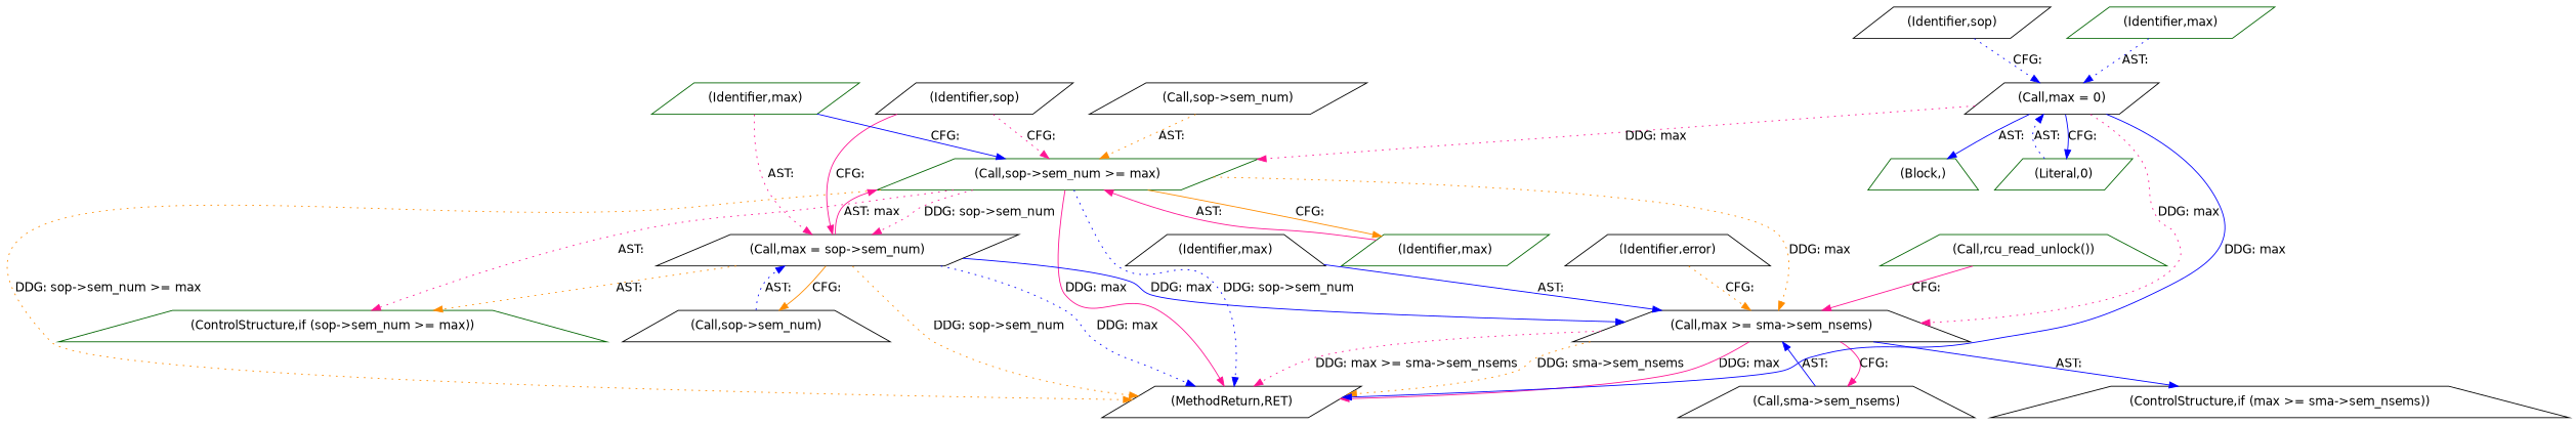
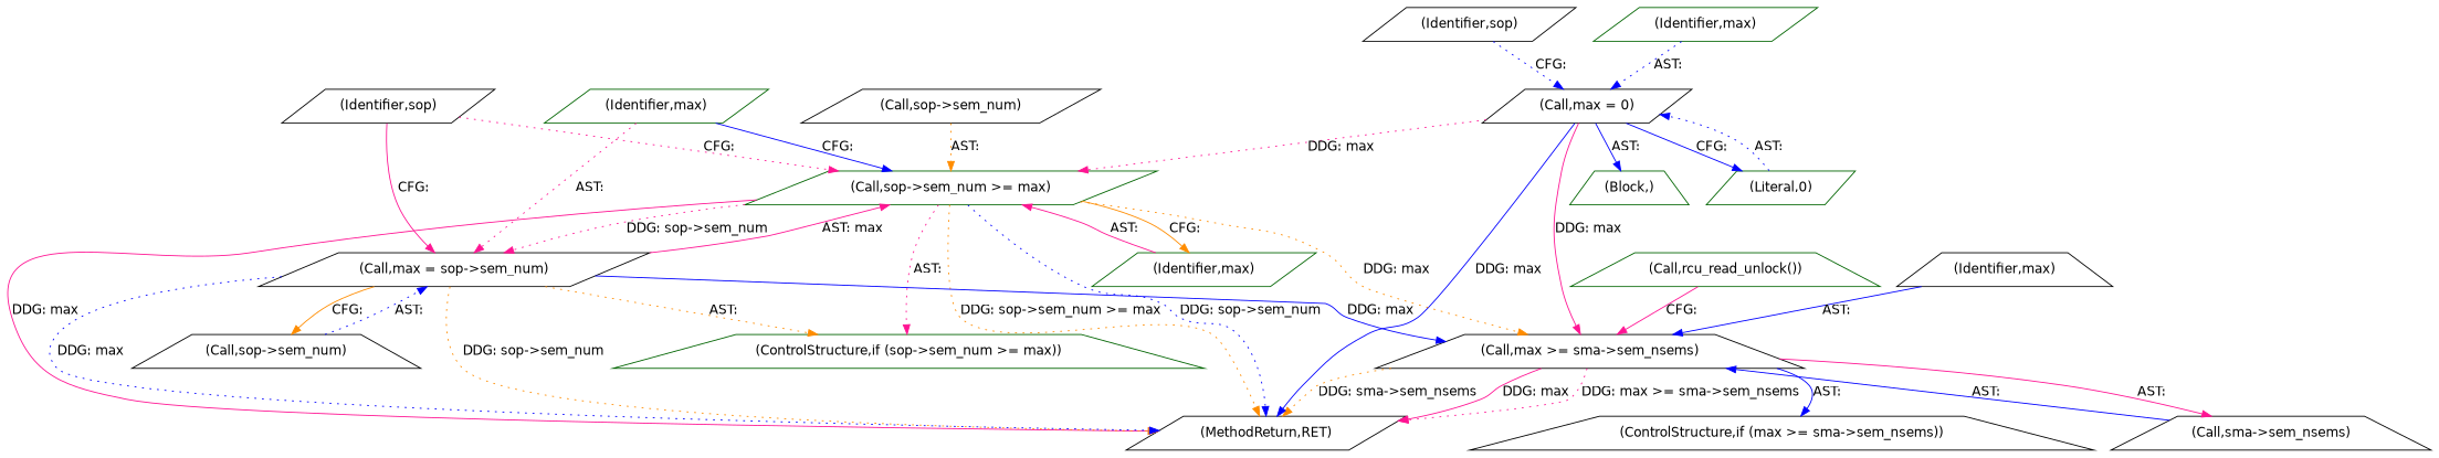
  digraph {
    fontname="DejaVu Sans"
    node [color=black fontname="DejaVu Sans" shape=parallelogram]
    edge [color=blue fontname="DejaVu Sans" style=dotted]
    n1 [label="(Call,max >= sma->sem_nsems)" shape=trapezium]
    n2 [label="(ControlStructure,if (max >= sma->sem_nsems))" shape=trapezium]
    n3 [label="(Call,sma->sem_nsems)" shape=trapezium]
    n4 [label="(MethodReturn,RET)"]
    n5 [label="(Call,max = 0)"]
    n6 [color=darkgreen label="(Call,sop->sem_num >= max)"]
    n7 [color=darkgreen label="(Literal,0)"]
    n8 [color=darkgreen label="(Block,)" shape=trapezium]
    n9 [label="(Call,max = sop->sem_num)"]
    n10 [color=darkgreen label="(ControlStructure,if (sop->sem_num >= max))" shape=trapezium]
    n11 [color=darkgreen label="(Identifier,max)"]
    n12 [label="(Call,sop->sem_num)" shape=trapezium]
    n13 [label="(Identifier,sop)"]
    n14 [label="(Identifier,sop)"]
    n15 [label="(Call,sop->sem_num)"]
    n16 [color=darkgreen label="(Call,rcu_read_unlock())" shape=trapezium]
    n17 [color=darkgreen label="(Identifier,max)"]
    n18 [label="(Identifier,max)" shape=trapezium]
-   n19 [label="(Identifier,error)" shape=trapezium]
    n20 [color=darkgreen label="(Identifier,max)"]
    n1 -> n2 [label="AST: " style=solid]
-   n1 -> n3 [color=deeppink label="CFG: " style=solid]
+   n1 -> n3 [color=deeppink label="AST: " style=solid]
    n1 -> n4 [color=deeppink label="DDG: max" style=solid]
    n1 -> n4 [color=deeppink label="DDG: max >= sma->sem_nsems"]
    n1 -> n4 [color=darkorange label="DDG: sma->sem_nsems"]
    n3 -> n1 [label="AST: " style=solid]
-   n5 -> n1 [color=deeppink label="DDG: max"]
+   n5 -> n1 [color=deeppink label="DDG: max" style=solid]
    n5 -> n4 [label="DDG: max" style=solid]
    n5 -> n6 [color=deeppink label="DDG: max"]
    n5 -> n7 [label="CFG: " style=solid]
    n5 -> n8 [label="AST: " style=solid]
    n6 -> n1 [color=darkorange label="DDG: max"]
    n6 -> n4 [color=darkorange label="DDG: sop->sem_num >= max"]
    n6 -> n4 [label="DDG: sop->sem_num"]
    n6 -> n4 [color=deeppink label="DDG: max" style=solid]
    n6 -> n9 [color=deeppink label="DDG: sop->sem_num"]
    n6 -> n10 [color=deeppink label="AST: "]
    n6 -> n11 [color=darkorange label="CFG: " style=solid]
    n7 -> n5 [label="AST: "]
    n9 -> n1 [label="DDG: max" style=solid]
    n9 -> n4 [color=darkorange label="DDG: sop->sem_num"]
    n9 -> n4 [label="DDG: max"]
    n9 -> n6 [color=deeppink label="AST: max" style=solid]
    n9 -> n10 [color=darkorange label="AST: "]
    n9 -> n12 [color=darkorange label="CFG: " style=solid]
    n11 -> n6 [color=deeppink label="AST: " style=solid]
    n12 -> n9 [label="AST: "]
    n13 -> n5 [label="CFG: "]
    n14 -> n6 [color=deeppink label="CFG: "]
    n14 -> n9 [color=deeppink label="CFG: " style=solid]
    n15 -> n6 [color=darkorange label="AST: "]
    n16 -> n1 [color=deeppink label="CFG: " style=solid]
    n17 -> n6 [label="CFG: " style=solid]
    n17 -> n9 [color=deeppink label="AST: "]
    n18 -> n1 [label="AST: " style=solid]
-   n19 -> n1 [color=darkorange label="CFG: "]
    n20 -> n5 [label="AST: "]
  }
